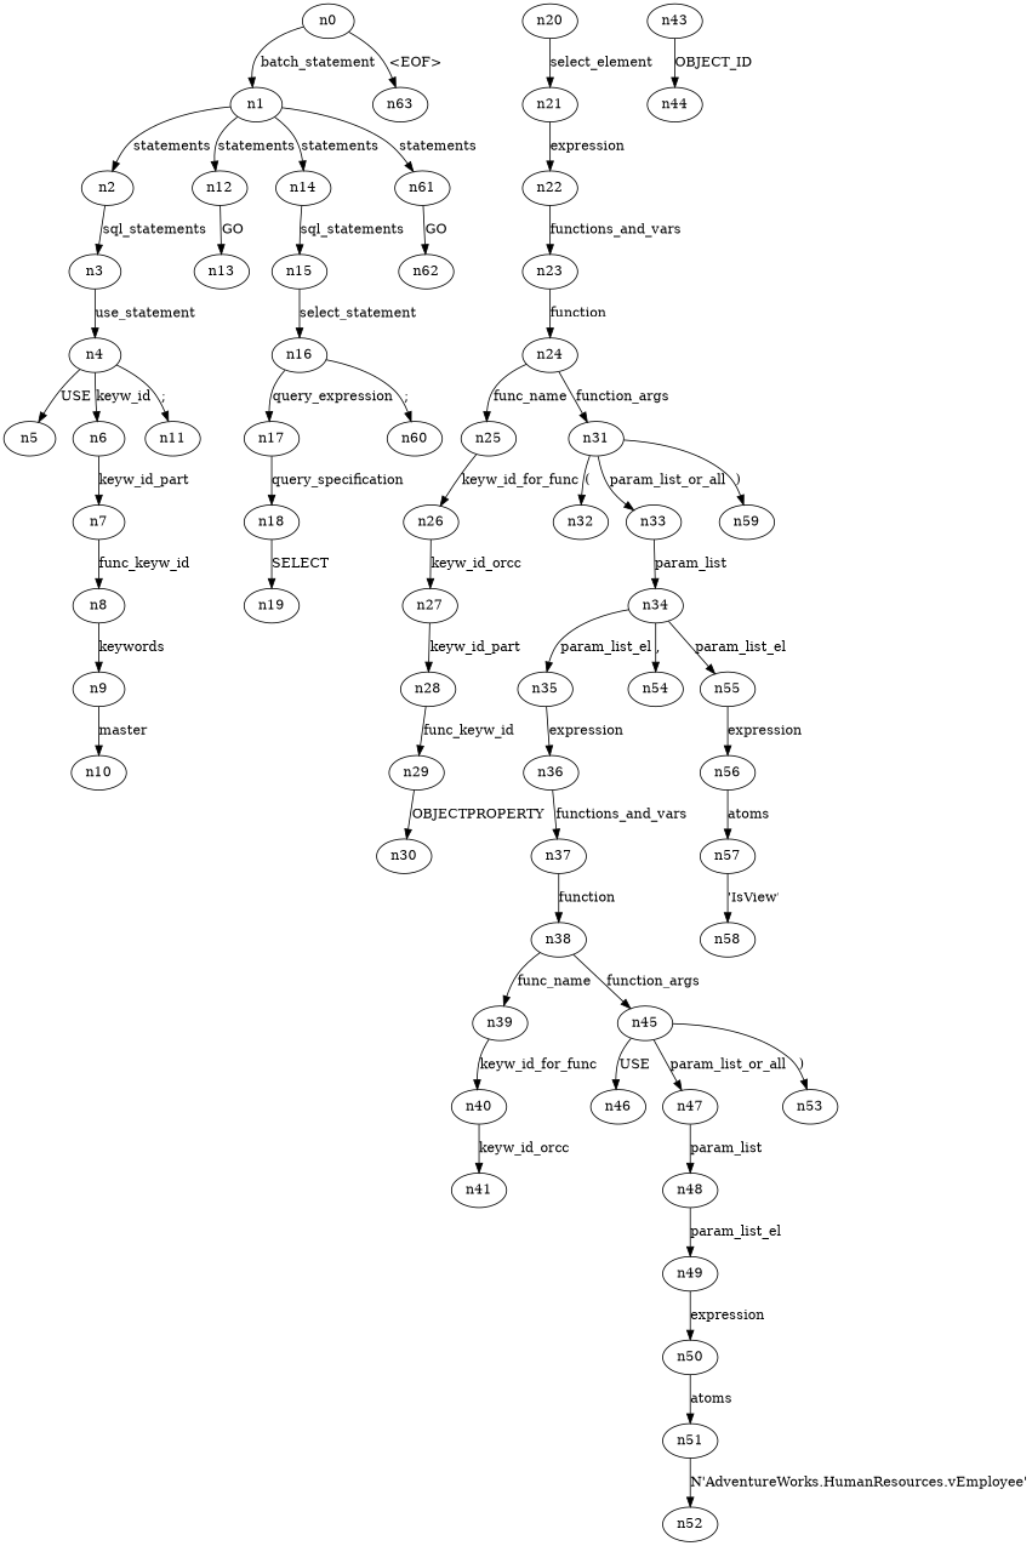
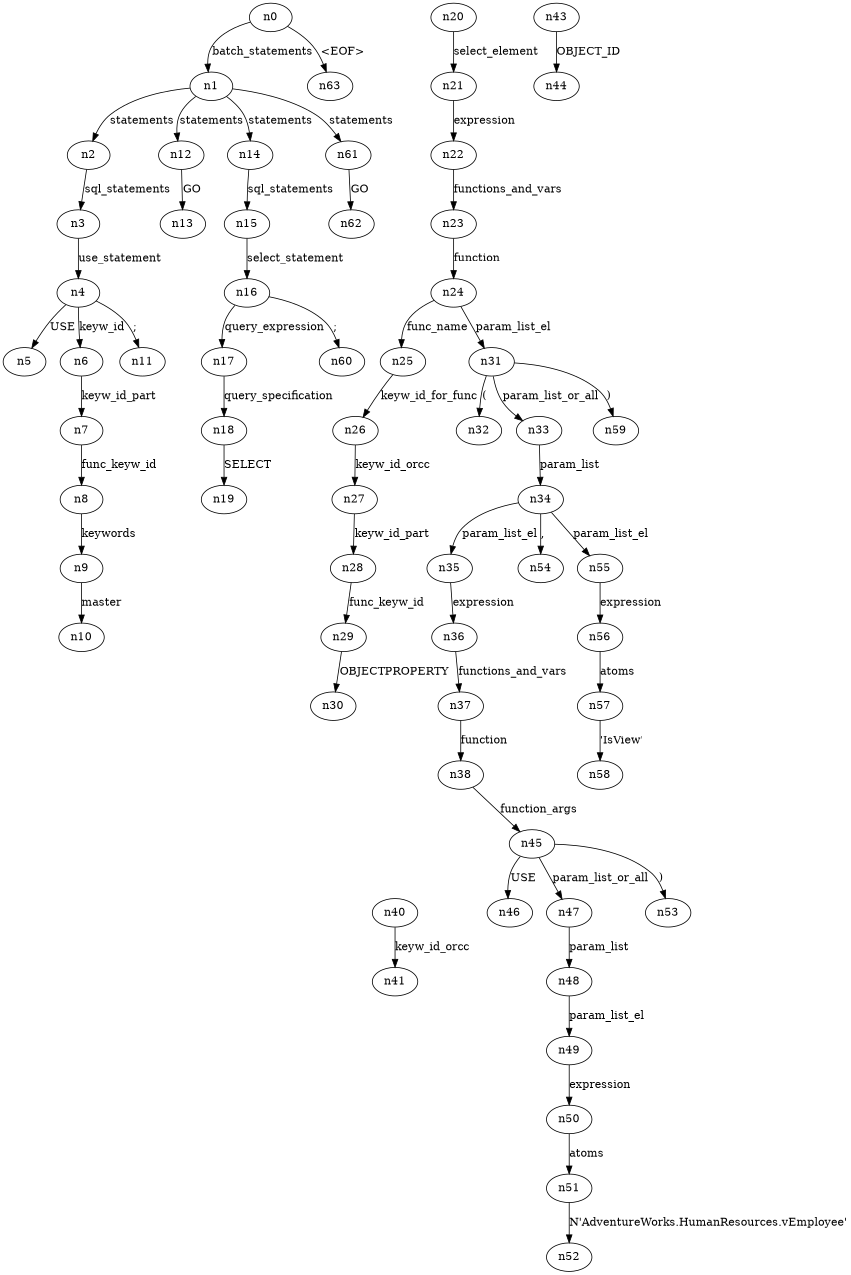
  digraph {
    n0
    n1
    n63
    n2
    n12
    n14
    n61
    n3
    n13
    n15
    n62
    n4
    n5
    n6
    n11
    n7
    n8
    n9
    n10
    n16
    n17
    n60
    n18
    n19
    n20
    n21
    n22
    n23
    n24
    n25
    n31
    n26
    n32
    n33
    n59
    n27
    n28
    n29
    n30
    n34
    n35
    n54
    n55
    n36
    n56
    n37
    n38
-   n39
    n45
    n40
    n46
    n47
    n53
    n41
    n43
    n44
    n48
    n49
    n50
    n51
    n52
    n57
    n58
-   n0 -> n1 [label=batch_statement]
+   n0 -> n1 [label=batch_statements]
    n0 -> n63 [label="<EOF>"]
    n1 -> n2 [label=statements]
    n1 -> n12 [label=statements]
    n1 -> n14 [label=statements]
    n1 -> n61 [label=statements]
    n2 -> n3 [label=sql_statements]
    n12 -> n13 [label=GO]
    n14 -> n15 [label=sql_statements]
    n61 -> n62 [label=GO]
    n3 -> n4 [label=use_statement]
    n15 -> n16 [label=select_statement]
    n4 -> n5 [label=USE]
    n4 -> n6 [label=keyw_id]
    n4 -> n11 [label=";"]
    n6 -> n7 [label=keyw_id_part]
    n7 -> n8 [label=func_keyw_id]
    n8 -> n9 [label=keywords]
    n9 -> n10 [label=master]
    n16 -> n17 [label=query_expression]
    n16 -> n60 [label=";"]
    n17 -> n18 [label=query_specification]
    n18 -> n19 [label=SELECT]
    n20 -> n21 [label=select_element]
    n21 -> n22 [label=expression]
    n22 -> n23 [label=functions_and_vars]
    n23 -> n24 [label=function]
    n24 -> n25 [label=func_name]
-   n24 -> n31 [label=function_args]
+   n24 -> n31 [label=param_list_el]
    n25 -> n26 [label=keyw_id_for_func]
    n31 -> n32 [label="("]
    n31 -> n33 [label=param_list_or_all]
    n31 -> n59 [label=")"]
    n26 -> n27 [label=keyw_id_orcc]
    n33 -> n34 [label=param_list]
    n27 -> n28 [label=keyw_id_part]
    n28 -> n29 [label=func_keyw_id]
    n29 -> n30 [label=OBJECTPROPERTY]
    n34 -> n35 [label=param_list_el]
    n34 -> n54 [label=","]
    n34 -> n55 [label=param_list_el]
    n35 -> n36 [label=expression]
    n55 -> n56 [label=expression]
    n36 -> n37 [label=functions_and_vars]
    n56 -> n57 [label=atoms]
    n37 -> n38 [label=function]
-   n38 -> n39 [label=func_name]
    n38 -> n45 [label=function_args]
-   n39 -> n40 [label=keyw_id_for_func]
    n45 -> n46 [label=USE]
    n45 -> n47 [label=param_list_or_all]
    n45 -> n53 [label=")"]
    n40 -> n41 [label=keyw_id_orcc]
    n47 -> n48 [label=param_list]
    n43 -> n44 [label=OBJECT_ID]
    n48 -> n49 [label=param_list_el]
    n49 -> n50 [label=expression]
    n50 -> n51 [label=atoms]
    n51 -> n52 [label="N'AdventureWorks.HumanResources.vEmployee'"]
    n57 -> n58 [label="'IsView'"]
  }
